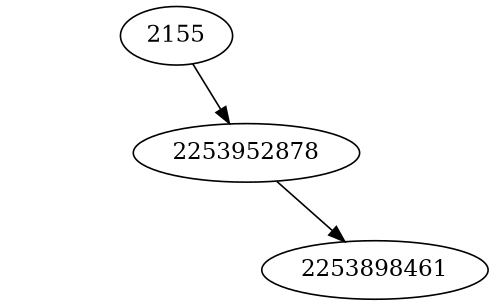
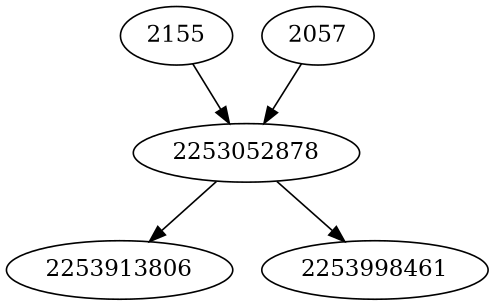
  strict digraph {
    n1 [label=2155]
-   2253952878
-   2253898461
+   2253952878 [label=2253052878]
+   2253913806
+   2253898461 [label=2253998461]
+   2057
    n1 -> 2253952878
+   2253952878 -> 2253913806
    2253952878 -> 2253898461
+   2057 -> 2253952878
  }
